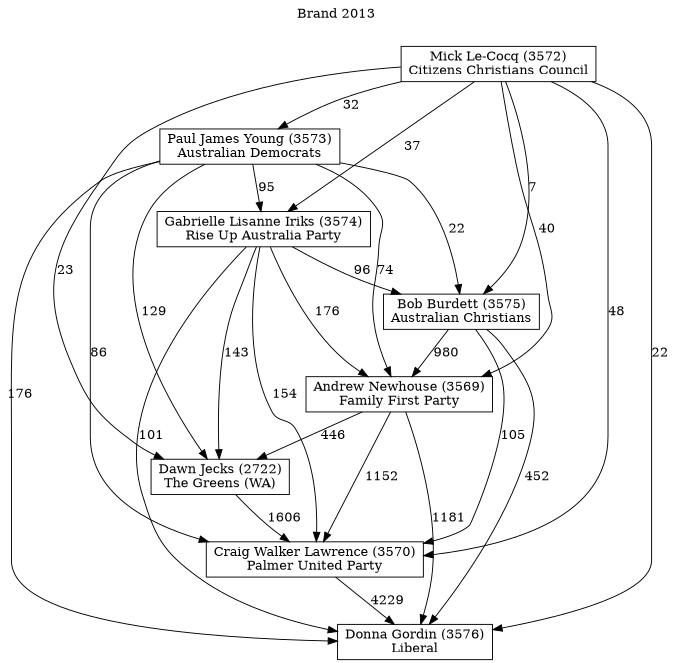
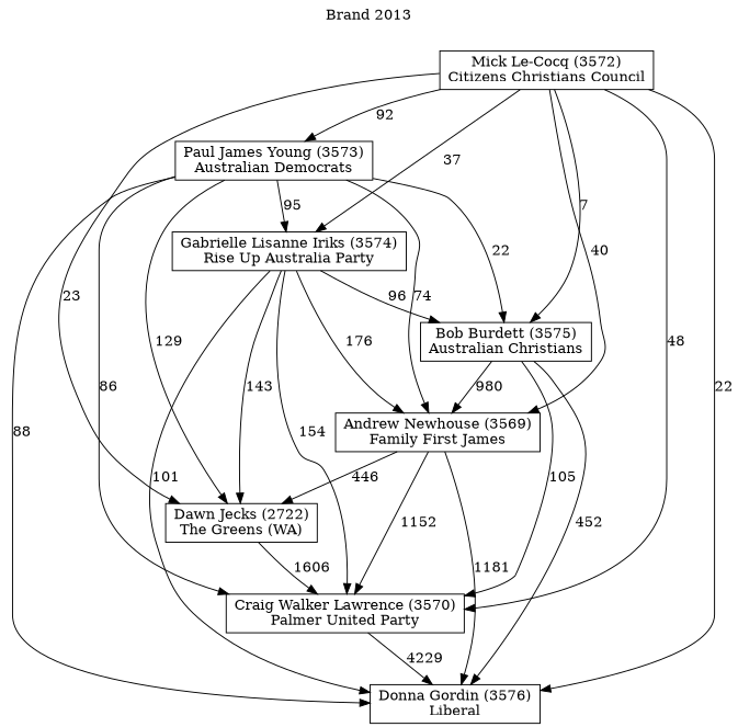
  digraph {
    label="Brand 2013"
    labelloc=t
    mclimit=10
    node [shape=box]
    n1 [label="Donna Gordin (3576)\nLiberal"]
    n2 [label="Craig Walker Lawrence (3570)\nPalmer United Party"]
    n3 [label="Dawn Jecks (2722)\nThe Greens (WA)"]
-   n4 [label="Andrew Newhouse (3569)\nFamily First Party"]
+   n4 [label="Andrew Newhouse (3569)\nFamily First James"]
    n5 [label="Bob Burdett (3575)\nAustralian Christians"]
    n6 [label="Gabrielle Lisanne Iriks (3574)\nRise Up Australia Party"]
    n7 [label="Paul James Young (3573)\nAustralian Democrats"]
    n8 [label="Mick Le-Cocq (3572)\nCitizens Christians Council"]
    n2 -> n1 [label=4229]
    n3 -> n2 [label=1606]
    n4 -> n1 [label=1181]
    n4 -> n2 [label=1152]
    n4 -> n3 [label=446]
    n5 -> n1 [label=452]
    n5 -> n2 [label=105]
    n5 -> n4 [label=980]
    n6 -> n1 [label=101]
    n6 -> n2 [label=154]
    n6 -> n3 [label=143]
    n6 -> n4 [label=176]
    n6 -> n5 [label=96]
-   n7 -> n1 [label=176]
+   n7 -> n1 [label=88]
    n7 -> n2 [label=86]
    n7 -> n3 [label=129]
    n7 -> n4 [label=74]
    n7 -> n5 [label=22]
    n7 -> n6 [label=95]
    n8 -> n1 [label=22]
    n8 -> n2 [label=48]
    n8 -> n3 [label=23]
    n8 -> n4 [label=40]
    n8 -> n5 [label=7]
    n8 -> n6 [label=37]
-   n8 -> n7 [label=32]
+   n8 -> n7 [label=92]
  }
